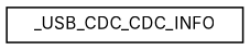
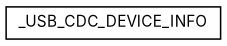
  digraph {
    rankdir=TB
    fontname=Inter
-   n1 [color=black fillcolor=white fontname=Inter fontsize=10 height=0.2 label=_USB_CDC_CDC_INFO shape=record style=filled width=0.4]
+   n1 [color=black fillcolor=white fontname=Inter fontsize=10 height=0.2 label=_USB_CDC_DEVICE_INFO shape=record style=filled width=0.4]
  }
